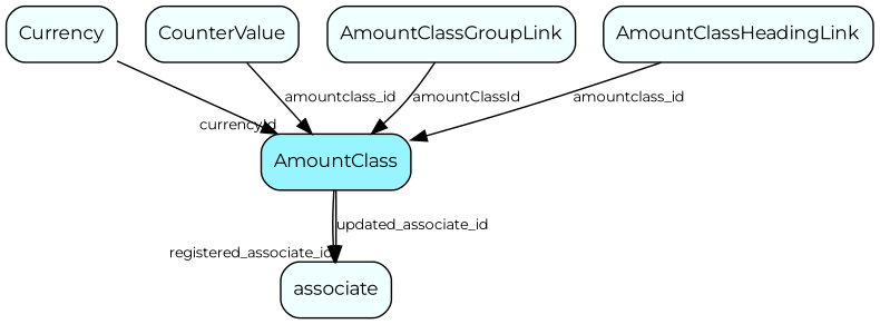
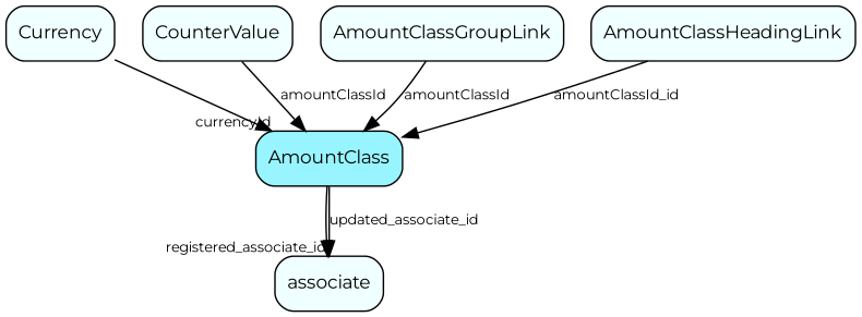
  digraph {
    fontname=Montserrat
    node [fillcolor=azure1 fontname=Montserrat fontsize=12 shape=box style="rounded, filled"]
    edge [fontname=Montserrat fontsize=9]
    AmountClass [fillcolor=cadetblue1]
    associate
    Currency
    CounterValue
    AmountClassGroupLink
    AmountClassHeadingLink
    AmountClass -> associate [headlabel=registered_associate_id]
    AmountClass -> associate [label=updated_associate_id]
    Currency -> AmountClass [headlabel=currencyId]
-   CounterValue -> AmountClass [label=amountclass_id]
+   CounterValue -> AmountClass [label=amountClassId]
    AmountClassGroupLink -> AmountClass [label=amountClassId]
-   AmountClassHeadingLink -> AmountClass [label=amountclass_id]
+   AmountClassHeadingLink -> AmountClass [label=amountClassId_id]
  }
